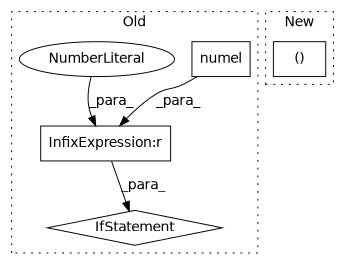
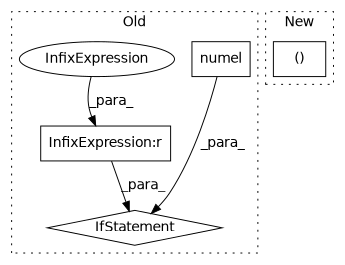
  digraph {
    fontname="DejaVu Sans"
    node [fontname="DejaVu Sans" shape=box]
    edge [fontname="DejaVu Sans"]
    n1 [a=32 l=7 label=numel s=1438]
    n2 [a=25 l="4,2" label=IfStatement s="1415,1449" shape=diamond]
    n3 [a=27 l=3 label="InfixExpression:r" s=1445]
-   n4 [a=34 l=1 label=NumberLiteral s=1448 shape=ellipse]
+   n4 [a=34 l=1 label=InfixExpression s=1448 shape=ellipse]
    n5 [a=106 l=72 label="()" s=1593]
    subgraph cluster_1 {
      label=Old
      style=dotted
      n1
      n2
      n3
      n4
    }
    subgraph cluster_2 {
      label=New
      style=dotted
      n5
    }
-   n1 -> n3 [label=_para_]
+   n1 -> n2 [label=_para_]
    n3 -> n2 [label=_para_]
    n4 -> n3 [label=_para_]
  }
